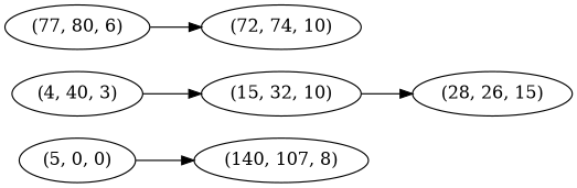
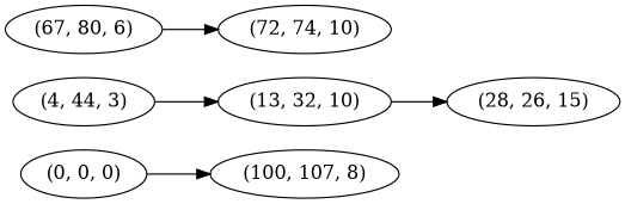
  digraph {
    rankdir=LR
-   "(0, 0, 0)" [label="(5, 0, 0)"]
-   "(100, 107, 8)" [label="(140, 107, 8)"]
-   "(4, 44, 3)" [label="(4, 40, 3)"]
-   "(13, 32, 10)" [label="(15, 32, 10)"]
-   "(67, 80, 6)" [label="(77, 80, 6)"]
+   "(0, 0, 0)"
+   "(100, 107, 8)"
+   "(4, 44, 3)"
+   "(13, 32, 10)"
+   "(67, 80, 6)"
    "(72, 74, 10)"
    n7 [label="(28, 26, 15)"]
    "(0, 0, 0)" -> "(100, 107, 8)"
    "(4, 44, 3)" -> "(13, 32, 10)"
    "(13, 32, 10)" -> n7
    "(67, 80, 6)" -> "(72, 74, 10)"
  }
